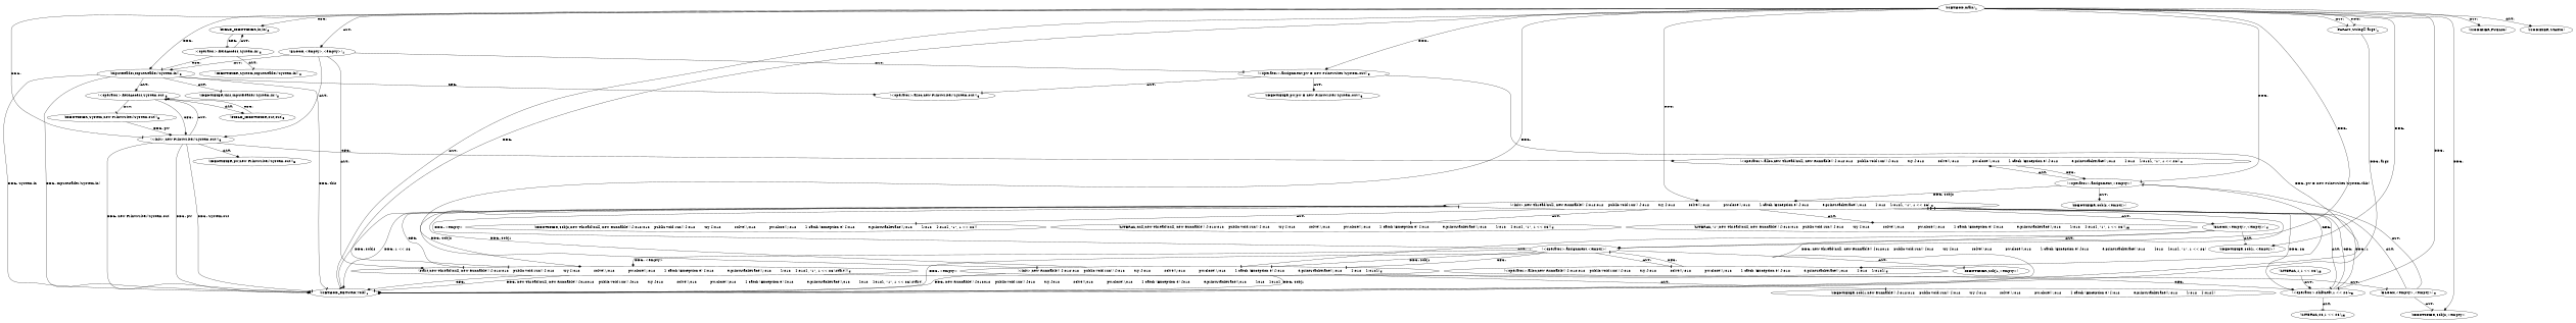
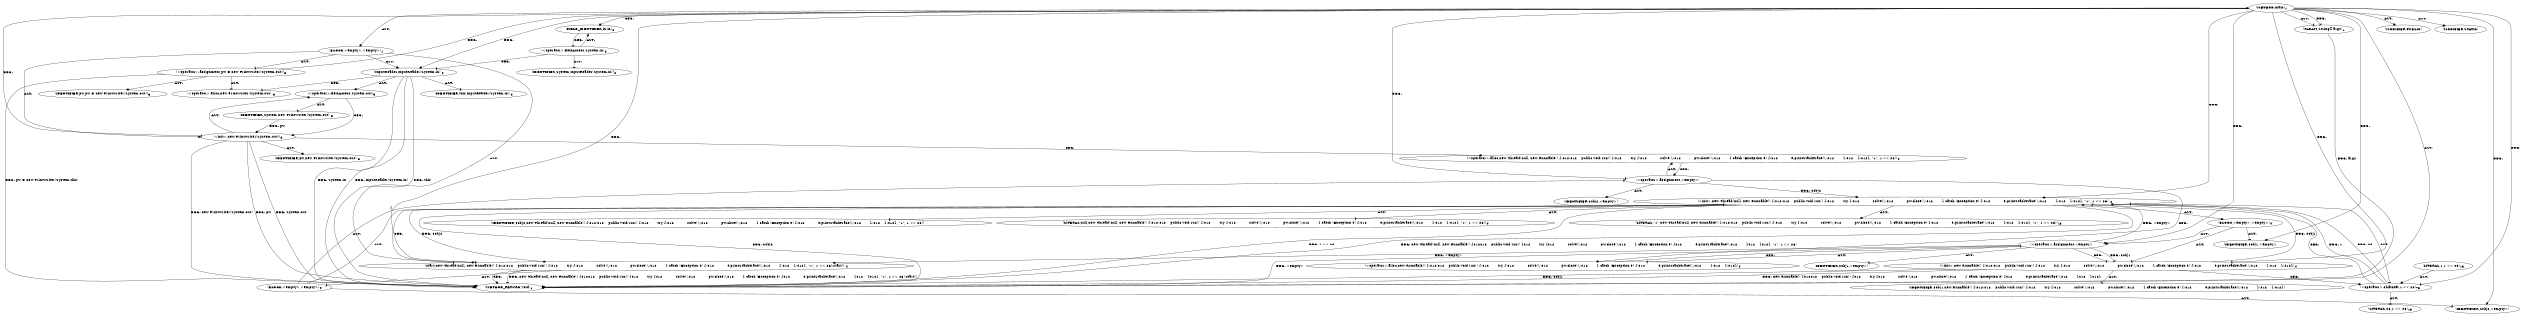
  digraph {
    edge [arrowhead=tee]
    n1 [label=<(METHOD,main)<SUB>1</SUB>>]
    n2 [label=<(PARAM,String[] args)<SUB>1</SUB>>]
    n3 [label=<(BLOCK,&lt;empty&gt;,&lt;empty&gt;)<SUB>1</SUB>>]
    n4 [label=<(InputReader,InputReader(System.in))<SUB>2</SUB>>]
    n5 [label=<(FIELD_IDENTIFIER,in,in)<SUB>2</SUB>>]
    n6 [label=<(&lt;operator&gt;.assignment,pw = new PrintWriter(System.out))<SUB>3</SUB>>]
    n7 [label=<(&lt;init&gt;,new PrintWriter(System.out))<SUB>3</SUB>>]
    n8 [label=<(start,new Thread(null, new Runnable() {\012\012    public void run() {\012        try {\012            solve();\012            pw.close();\012        } catch (Exception e) {\012            e.printStackTrace();\012        }\012    }\012}, &quot;1&quot;, 1 &lt;&lt; 26).start())<SUB>4</SUB>>]
    n9 [label=<(&lt;operator&gt;.assignment,&lt;empty&gt;)>]
    n10 [label=<(&lt;init&gt;,new Thread(null, new Runnable() {\012\012    public void run() {\012        try {\012            solve();\012            pw.close();\012        } catch (Exception e) {\012            e.printStackTrace();\012        }\012    }\012}, &quot;1&quot;, 1 &lt;&lt; 26))<SUB>4</SUB>>]
    n11 [label=<(&lt;operator&gt;.assignment,&lt;empty&gt;)>]
    n12 [label=<(&lt;init&gt;,new Runnable() {\012\012    public void run() {\012        try {\012            solve();\012            pw.close();\012        } catch (Exception e) {\012            e.printStackTrace();\012        }\012    }\012})<SUB>4</SUB>>]
    n13 [label=<(IDENTIFIER,$obj1,&lt;empty&gt;)>]
    n14 [label=<(&lt;operator&gt;.shiftLeft,1 &lt;&lt; 26)<SUB>73</SUB>>]
    n15 [label=<(IDENTIFIER,$obj2,&lt;empty&gt;)>]
    n16 [label=<(MODIFIER,PUBLIC)>]
    n17 [label=<(MODIFIER,STATIC)>]
    n18 [label=<(METHOD_RETURN,void)<SUB>1</SUB>>]
    n19 [label=<(IDENTIFIER,this,InputReader(System.in))<SUB>2</SUB>>]
    n20 [label=<(&lt;operator&gt;.alloc,new PrintWriter(System.out))<SUB>3</SUB>>]
    n21 [label=<(&lt;operator&gt;.fieldAccess,System.out)<SUB>3</SUB>>]
    n22 [label=<(&lt;operator&gt;.fieldAccess,System.in)<SUB>2</SUB>>]
    n23 [label=<(IDENTIFIER,pw,pw = new PrintWriter(System.out))<SUB>3</SUB>>]
    n24 [label=<(IDENTIFIER,pw,new PrintWriter(System.out))<SUB>3</SUB>>]
    n25 [label=<(&lt;operator&gt;.alloc,new Thread(null, new Runnable() {\012\012    public void run() {\012        try {\012            solve();\012            pw.close();\012        } catch (Exception e) {\012            e.printStackTrace();\012        }\012    }\012}, &quot;1&quot;, 1 &lt;&lt; 26))<SUB>4</SUB>>]
    n26 [label=<(BLOCK,&lt;empty&gt;,&lt;empty&gt;)<SUB>4</SUB>>]
    n27 [label=<(IDENTIFIER,$obj2,&lt;empty&gt;)>]
    n28 [label=<(&lt;operator&gt;.alloc,new Runnable() {\012\012    public void run() {\012        try {\012            solve();\012            pw.close();\012        } catch (Exception e) {\012            e.printStackTrace();\012        }\012    }\012})<SUB>4</SUB>>]
    n29 [label=<(IDENTIFIER,$obj2,new Thread(null, new Runnable() {\012\012    public void run() {\012        try {\012            solve();\012            pw.close();\012        } catch (Exception e) {\012            e.printStackTrace();\012        }\012    }\012}, &quot;1&quot;, 1 &lt;&lt; 26))>]
    n30 [label=<(LITERAL,null,new Thread(null, new Runnable() {\012\012    public void run() {\012        try {\012            solve();\012            pw.close();\012        } catch (Exception e) {\012            e.printStackTrace();\012        }\012    }\012}, &quot;1&quot;, 1 &lt;&lt; 26))<SUB>4</SUB>>]
    n31 [label=<(BLOCK,&lt;empty&gt;,&lt;empty&gt;)<SUB>4</SUB>>]
    n32 [label=<(LITERAL,&quot;1&quot;,new Thread(null, new Runnable() {\012\012    public void run() {\012        try {\012            solve();\012            pw.close();\012        } catch (Exception e) {\012            e.printStackTrace();\012        }\012    }\012}, &quot;1&quot;, 1 &lt;&lt; 26))<SUB>13</SUB>>]
    n33 [label=<(IDENTIFIER,$obj1,&lt;empty&gt;)>]
    n34 [label=<(IDENTIFIER,$obj1,new Runnable() {\012\012    public void run() {\012        try {\012            solve();\012            pw.close();\012        } catch (Exception e) {\012            e.printStackTrace();\012        }\012    }\012})>]
    n35 [label=<(LITERAL,26,1 &lt;&lt; 26)<SUB>13</SUB>>]
    n36 [label=<(IDENTIFIER,System,InputReader(System.in))<SUB>2</SUB>>]
-   n37 [label=<(FIELD_IDENTIFIER,out,out)<SUB>3</SUB>>]
    n38 [label=<(IDENTIFIER,System,new PrintWriter(System.out))<SUB>3</SUB>>]
    n39 [label=<(LITERAL,1,1 &lt;&lt; 26)<SUB>13</SUB>>]
    n1 -> n2 [label="AST: "]
    n1 -> n2 [label="DDG: "]
    n1 -> n3 [arrowhead=diamond label="AST: "]
    n1 -> n4 [arrowhead=diamond label="DDG: "]
    n1 -> n5 [arrowhead=diamond label="CFG: "]
-   n1 -> n6 [arrowhead=diamond label="DDG: "]
+   n6 -> n1 [arrowhead=diamond label="DDG: "]
    n1 -> n7 [label="DDG: "]
    n1 -> n8 [label="DDG: "]
    n1 -> n9 [label="DDG: "]
    n1 -> n10 [arrowhead=diamond label="DDG: "]
    n1 -> n11 [arrowhead=diamond label="DDG: "]
    n1 -> n12 [label="DDG: "]
    n1 -> n13 [arrowhead=diamond label="DDG: "]
    n1 -> n14 [label="DDG: "]
    n1 -> n15 [arrowhead=diamond label="DDG: "]
    n1 -> n16 [arrowhead=diamond label="AST: "]
    n1 -> n17 [arrowhead=diamond label="AST: "]
    n1 -> n18 [label="AST: "]
    n2 -> n18 [arrowhead=diamond label="DDG: args"]
    n3 -> n4 [arrowhead=diamond label="AST: "]
    n3 -> n6 [label="AST: "]
    n3 -> n7 [arrowhead=diamond label="AST: "]
    n3 -> n8 [arrowhead=diamond label="AST: "]
    n4 -> n18 [arrowhead=diamond label="DDG: System.in"]
    n4 -> n18 [arrowhead=diamond label="DDG: InputReader(System.in)"]
    n4 -> n18 [label="DDG: this"]
    n4 -> n19 [label="AST: "]
-   n4 -> n20 [arrowhead=diamond label="CFG: "]
+   n4 -> n20 [label="CFG: "]
    n4 -> n21 [arrowhead=diamond label="AST: "]
    n5 -> n22 [label="CFG: "]
    n6 -> n18 [label="DDG: pw = new PrintWriter(System.this)"]
    n6 -> n20 [label="AST: "]
    n6 -> n23 [arrowhead=diamond label="AST: "]
    n7 -> n18 [arrowhead=diamond label="DDG: pw"]
    n7 -> n18 [label="DDG: System.out"]
    n7 -> n18 [label="DDG: new PrintWriter(System.out)"]
    n7 -> n21 [arrowhead=diamond label="AST: "]
    n7 -> n24 [arrowhead=diamond label="AST: "]
    n7 -> n25 [arrowhead=diamond label="CFG: "]
    n8 -> n18 [arrowhead=diamond label="CFG: "]
    n8 -> n18 [label="DDG: new Thread(null, new Runnable() {\012\012    public void run() {\012        try {\012            solve();\012            pw.close();\012        } catch (Exception e) {\012            e.printStackTrace();\012        }\012    }\012}, &quot;1&quot;, 1 &lt;&lt; 26).start()"]
    n8 -> n26 [label="AST: "]
    n9 -> n10 [arrowhead=diamond label="DDG: $obj2"]
    n9 -> n25 [arrowhead=diamond label="AST: "]
    n9 -> n27 [arrowhead=diamond label="AST: "]
    n9 -> n28 [arrowhead=diamond label="CFG: "]
    n10 -> n8 [label="CFG: "]
    n10 -> n8 [arrowhead=diamond label="DDG: $obj2"]
    n10 -> n14 [label="AST: "]
    n10 -> n18 [label="DDG: $obj2"]
    n10 -> n18 [arrowhead=diamond label="DDG: 1 &lt;&lt; 26"]
    n10 -> n18 [arrowhead=diamond label="DDG: new Thread(null, new Runnable() {\012\012    public void run() {\012        try {\012            solve();\012            pw.close();\012        } catch (Exception e) {\012            e.printStackTrace();\012        }\012    }\012}, &quot;1&quot;, 1 &lt;&lt; 26)"]
    n10 -> n29 [label="AST: "]
    n10 -> n30 [label="AST: "]
    n10 -> n31 [arrowhead=diamond label="AST: "]
    n10 -> n32 [arrowhead=diamond label="AST: "]
    n11 -> n8 [arrowhead=diamond label="DDG: &lt;empty&gt;"]
    n11 -> n10 [label="DDG: &lt;empty&gt;"]
    n11 -> n12 [label="CFG: "]
    n11 -> n12 [label="DDG: $obj1"]
    n11 -> n18 [label="DDG: &lt;empty&gt;"]
    n11 -> n28 [label="AST: "]
    n11 -> n33 [label="AST: "]
    n12 -> n10 [arrowhead=diamond label="DDG: $obj1"]
    n12 -> n14 [arrowhead=diamond label="CFG: "]
    n12 -> n18 [label="DDG: $obj1"]
    n12 -> n18 [arrowhead=diamond label="DDG: new Runnable() {\012\012    public void run() {\012        try {\012            solve();\012            pw.close();\012        } catch (Exception e) {\012            e.printStackTrace();\012        }\012    }\012}"]
    n12 -> n34 [label="AST: "]
    n14 -> n10 [label="CFG: "]
    n14 -> n10 [label="DDG: 1"]
    n14 -> n10 [label="DDG: 26"]
    n14 -> n35 [label="AST: "]
    n21 -> n7 [arrowhead=diamond label="CFG: "]
-   n21 -> n37 [arrowhead=diamond label="AST: "]
    n21 -> n38 [label="AST: "]
    n22 -> n4 [label="CFG: "]
    n22 -> n5 [arrowhead=diamond label="AST: "]
    n22 -> n36 [label="AST: "]
    n25 -> n9 [arrowhead=diamond label="CFG: "]
    n26 -> n9 [label="AST: "]
    n26 -> n10 [label="AST: "]
    n26 -> n15 [label="AST: "]
    n28 -> n11 [label="CFG: "]
    n31 -> n11 [arrowhead=diamond label="AST: "]
    n31 -> n12 [label="AST: "]
    n31 -> n13 [label="AST: "]
-   n37 -> n21 [arrowhead=diamond label="CFG: "]
    n38 -> n7 [arrowhead=diamond label="DDG: pw"]
    n39 -> n14 [arrowhead=diamond label="AST: "]
  }
